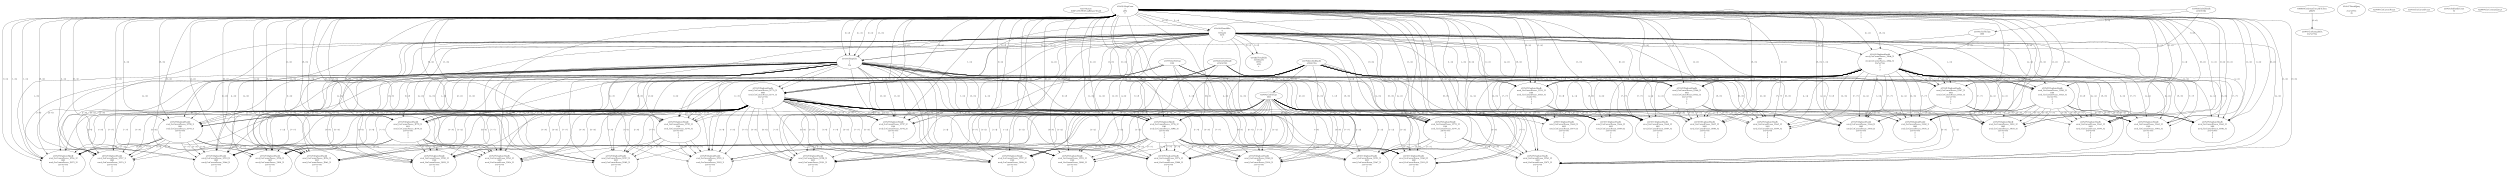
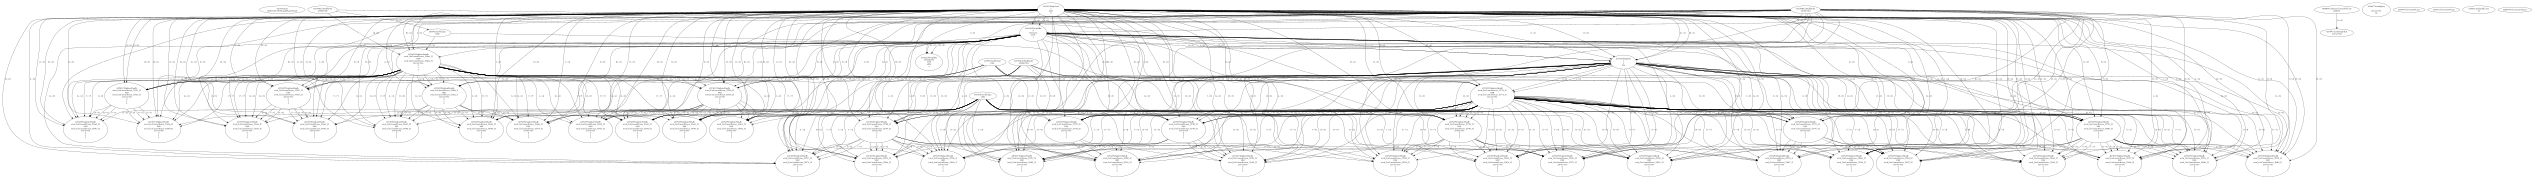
  digraph {
    fontname="EB Garamond"
    node [fontname="EB Garamond"]
    edge [fontname="EB Garamond"]
    n1 [label="4213792.main\n01087e139c39b5fb442826aeee9e2c28"]
    n2 [label="4214215.HeapCreate\n1\n4096\n0"]
    n3 [label="4214116.VirtualAlloc\n0\n33554432\n8192\n1"]
    n4 [label="4214222.VirtualAlloc\n3255304192\n65536\n4096\n4"]
    n5 [label="4219439.DuplicateHandle\nretval_GetCurrentProcess_32846_32\n1000\nretval_GetCurrentProcess_32864_32\n2147417556\n0\n1\n2"]
    n6 [label="4219439.DuplicateHandle\nretval_GetCurrentProcess_33311_32\n1001\nretval_GetCurrentProcess_33325_32\n2147417556\n0\n1\n2"]
    n7 [label="4219439.DuplicateHandle\nretval_GetCurrentProcess_33463_32\n1002\nretval_GetCurrentProcess_33587_32\n2147417556\n0\n1\n2"]
    n8 [label="4214333.HeapAlloc\n1\n1\n256"]
    n9 [label="4219439.DuplicateHandle\nretval_GetCurrentProcess_32770_32\n1000\nretval_GetCurrentProcess_32771_32\n2147417556\n0\n1\n2"]
    n10 [label="4219439.DuplicateHandle\nretval_GetCurrentProcess_32787_32\n1001\nretval_GetCurrentProcess_32792_32\n2147417556\n0\n1\n2"]
    n11 [label="4219439.DuplicateHandle\nretval_GetCurrentProcess_32908_32\n1002\nretval_GetCurrentProcess_32951_32\n2147417556\n0\n1\n2"]
    n12 [label="4219439.DuplicateHandle\nretval_GetCurrentProcess_32794_32\n1001\nretval_GetCurrentProcess_32801_32\n2147417556\n0\n1\n2"]
    n13 [label="4219439.DuplicateHandle\nretval_GetCurrentProcess_32997_32\n1002\nretval_GetCurrentProcess_33096_32\n2147417556\n0\n1\n2"]
    n14 [label="4219439.DuplicateHandle\nretval_GetCurrentProcess_32991_32\n1002\nretval_GetCurrentProcess_33089_32\n2147417556\n0\n1\n2"]
    n15 [label="4219439.DuplicateHandle\nretval_GetCurrentProcess_32788_32\n1001\nretval_GetCurrentProcess_32793_32\n2147417556\n0\n1\n2"]
    n16 [label="4219439.DuplicateHandle\nretval_GetCurrentProcess_32916_32\n1002\nretval_GetCurrentProcess_32972_32\n2147417556\n0\n1\n2"]
    n17 [label="4219439.DuplicateHandle\nretval_GetCurrentProcess_32917_32\n1002\nretval_GetCurrentProcess_32974_32\n2147417556\n0\n1\n2"]
    n18 [label="4219439.DuplicateHandle\nretval_GetCurrentProcess_32790_32\n1001\nretval_GetCurrentProcess_32796_32\n2147417556\n0\n1\n2"]
    n19 [label="4219439.DuplicateHandle\nretval_GetCurrentProcess_32926_32\n1002\nretval_GetCurrentProcess_33011_32\n2147417556\n0\n1\n2"]
    n20 [label="4219439.DuplicateHandle\nretval_GetCurrentProcess_32913_32\n1002\nretval_GetCurrentProcess_32966_32\n2147417556\n0\n1\n2"]
    n21 [label="4219439.DuplicateHandle\nretval_GetCurrentProcess_32930_32\n1002\nretval_GetCurrentProcess_33029_32\n2147417556\n0\n1\n2"]
    n22 [label="4219439.DuplicateHandle\nretval_GetCurrentProcess_32936_32\n1002\nretval_GetCurrentProcess_33045_32\n2147417556\n0\n1\n2"]
    n23 [label="4219439.DuplicateHandle\nretval_GetCurrentProcess_32789_32\n1001\nretval_GetCurrentProcess_32795_32\n2147417556\n0\n1\n2"]
    n24 [label="4219439.DuplicateHandle\nretval_GetCurrentProcess_32919_32\n1002\nretval_GetCurrentProcess_32982_32\n2147417556\n0\n1\n2"]
    n25 [label="4219439.DuplicateHandle\nretval_GetCurrentProcess_32921_32\n1002\nretval_GetCurrentProcess_32993_32\n2147417556\n0\n1\n2"]
    n26 [label="4219439.DuplicateHandle\nretval_GetCurrentProcess_32945_32\n1002\nretval_GetCurrentProcess_33054_32\n2147417556\n0\n1\n2"]
    n27 [label="4219439.DuplicateHandle\nretval_GetCurrentProcess_32976_32\n1002\nretval_GetCurrentProcess_33080_32\n2147417556\n0\n1\n2"]
    n28 [label="4219439.DuplicateHandle\nretval_GetCurrentProcess_33060_32\n1002\nretval_GetCurrentProcess_33118_32\n2147417556\n0\n1\n2"]
    n29 [label="4219439.DuplicateHandle\nretval_GetCurrentProcess_32791_32\n1001\nretval_GetCurrentProcess_32797_32\n2147417556\n0\n1\n2"]
    n30 [label="4219439.DuplicateHandle\nretval_GetCurrentProcess_32955_32\n1002\nretval_GetCurrentProcess_33067_32\n2147417556\n0\n1\n2"]
    n31 [label="4219439.DuplicateHandle\nretval_GetCurrentProcess_32965_32\n1002\nretval_GetCurrentProcess_33072_32\n2147417556\n0\n1\n2"]
    n32 [label="4219439.DuplicateHandle\nretval_GetCurrentProcess_33040_32\n1002\nretval_GetCurrentProcess_33110_32\n2147417556\n0\n1\n2"]
    n33 [label="4219439.DuplicateHandle\nretval_GetCurrentProcess_33288_32\n1001\nretval_GetCurrentProcess_33322_32\n2147417556\n0\n1\n2"]
    n34 [label="4219439.DuplicateHandle\nretval_GetCurrentProcess_33439_32\n1002\nretval_GetCurrentProcess_33486_32\n2147417556\n0\n1\n2"]
    n35 [label="4219439.DuplicateHandle\nretval_GetCurrentProcess_33442_32\n1002\nretval_GetCurrentProcess_33499_32\n2147417556\n0\n1\n2"]
    n36 [label="4219439.DuplicateHandle\nretval_GetCurrentProcess_33289_32\n1001\nretval_GetCurrentProcess_33323_32\n2147417556\n0\n1\n2"]
    n37 [label="4219439.DuplicateHandle\nretval_GetCurrentProcess_33450_32\n1002\nretval_GetCurrentProcess_33531_32\n2147417556\n0\n1\n2"]
    n38 [label="4219439.DuplicateHandle\nretval_GetCurrentProcess_33451_32\n1002\nretval_GetCurrentProcess_33533_32\n2147417556\n0\n1\n2"]
    n39 [label="4219439.DuplicateHandle\nretval_GetCurrentProcess_33441_32\n1002\nretval_GetCurrentProcess_33494_32\n2147417556\n0\n1\n2"]
    n40 [label="4219439.DuplicateHandle\nretval_GetCurrentProcess_33287_32\n1001\nretval_GetCurrentProcess_33321_32\n2147417556\n0\n1\n2"]
    n41 [label="4219439.DuplicateHandle\nretval_GetCurrentProcess_33443_32\n1002\nretval_GetCurrentProcess_33501_32\n2147417556\n0\n1\n2"]
    n42 [label="4219439.DuplicateHandle\nretval_GetCurrentProcess_33461_32\n1002\nretval_GetCurrentProcess_33581_32\n2147417556\n0\n1\n2"]
    n43 [label="4219439.DuplicateHandle\nretval_GetCurrentProcess_33460_32\n1002\nretval_GetCurrentProcess_33579_32\n2147417556\n0\n1\n2"]
    n44 [label="4219439.DuplicateHandle\nretval_GetCurrentProcess_33444_32\n1002\nretval_GetCurrentProcess_33516_32\n2147417556\n0\n1\n2"]
    n45 [label="4219439.DuplicateHandle\nretval_GetCurrentProcess_33464_32\n1002\nretval_GetCurrentProcess_33589_32\n2147417556\n0\n1\n2"]
    n46 [label="4018869.GetSystemTimeAsFileTime\n4288292"]
    n47 [label="4219047.GetStartupInfoA\n2147417564"]
    n48 [label="4214147.VirtualQuery\n\n2147417352\n28"]
    n49 [label="4219368.GetStdHandle\n4294967286"]
    n50 [label="4219392.GetFileType\n1000"]
    n51 [label="4219405.GetCurrentProcess\n"]
    n52 [label="4219414.GetCurrentProcess\n"]
    n53 [label="4219368.GetStdHandle\n4294967285"]
    n54 [label="4219392.GetFileType\n1001"]
    n55 [label="4219368.GetStdHandle\n4294967284"]
    n56 [label="4219392.GetFileType\n1002"]
    n57 [label="4219524.SetHandleCount\n32"]
    n58 [label="4220059.GetCommandLineA\n"]
    n2 -> n3 [label="(1-->4)"]
    n2 -> n3 [label="(0-->4)"]
+   n2 -> n4 [label="(2-->3)"]
    n2 -> n5 [label="(1-->6)"]
    n2 -> n5 [label="(0-->6)"]
    n2 -> n6 [label="(1-->6)"]
    n2 -> n6 [label="(0-->6)"]
    n2 -> n7 [label="(1-->6)"]
    n2 -> n7 [label="(0-->6)"]
    n2 -> n8 [label="(1-->1)"]
    n2 -> n8 [label="(0-->1)"]
    n2 -> n8 [label="(1-->2)"]
    n2 -> n8 [label="(0-->2)"]
    n2 -> n9 [label="(1-->6)"]
    n2 -> n9 [label="(0-->6)"]
    n2 -> n10 [label="(1-->6)"]
    n2 -> n10 [label="(0-->6)"]
    n2 -> n11 [label="(1-->6)"]
    n2 -> n11 [label="(0-->6)"]
    n2 -> n12 [label="(1-->6)"]
    n2 -> n12 [label="(0-->6)"]
    n2 -> n13 [label="(1-->6)"]
    n2 -> n13 [label="(0-->6)"]
    n2 -> n14 [label="(1-->6)"]
    n2 -> n14 [label="(0-->6)"]
    n2 -> n15 [label="(1-->6)"]
    n2 -> n15 [label="(0-->6)"]
    n2 -> n16 [label="(1-->6)"]
    n2 -> n16 [label="(0-->6)"]
    n2 -> n17 [label="(1-->6)"]
    n2 -> n17 [label="(0-->6)"]
    n2 -> n18 [label="(1-->6)"]
    n2 -> n18 [label="(0-->6)"]
    n2 -> n19 [label="(1-->6)"]
    n2 -> n19 [label="(0-->6)"]
    n2 -> n20 [label="(1-->6)"]
    n2 -> n20 [label="(0-->6)"]
    n2 -> n21 [label="(1-->6)"]
    n2 -> n21 [label="(0-->6)"]
    n2 -> n22 [label="(1-->6)"]
    n2 -> n22 [label="(0-->6)"]
    n2 -> n23 [label="(1-->6)"]
    n2 -> n23 [label="(0-->6)"]
    n2 -> n24 [label="(1-->6)"]
    n2 -> n24 [label="(0-->6)"]
    n2 -> n25 [label="(1-->6)"]
    n2 -> n25 [label="(0-->6)"]
    n2 -> n26 [label="(1-->6)"]
    n2 -> n26 [label="(0-->6)"]
    n2 -> n27 [label="(1-->6)"]
    n2 -> n27 [label="(0-->6)"]
    n2 -> n28 [label="(1-->6)"]
    n2 -> n28 [label="(0-->6)"]
    n2 -> n29 [label="(1-->6)"]
    n2 -> n29 [label="(0-->6)"]
    n2 -> n30 [label="(1-->6)"]
    n2 -> n30 [label="(0-->6)"]
    n2 -> n31 [label="(1-->6)"]
    n2 -> n31 [label="(0-->6)"]
    n2 -> n32 [label="(1-->6)"]
    n2 -> n32 [label="(0-->6)"]
    n2 -> n33 [label="(1-->6)"]
    n2 -> n33 [label="(0-->6)"]
    n2 -> n34 [label="(1-->6)"]
    n2 -> n34 [label="(0-->6)"]
    n2 -> n35 [label="(1-->6)"]
    n2 -> n35 [label="(0-->6)"]
    n2 -> n36 [label="(1-->6)"]
    n2 -> n36 [label="(0-->6)"]
    n2 -> n37 [label="(1-->6)"]
    n2 -> n37 [label="(0-->6)"]
    n2 -> n38 [label="(1-->6)"]
    n2 -> n38 [label="(0-->6)"]
    n2 -> n39 [label="(1-->6)"]
    n2 -> n39 [label="(0-->6)"]
    n2 -> n40 [label="(1-->6)"]
    n2 -> n40 [label="(0-->6)"]
    n2 -> n41 [label="(1-->6)"]
    n2 -> n41 [label="(0-->6)"]
    n2 -> n42 [label="(1-->6)"]
    n2 -> n42 [label="(0-->6)"]
    n2 -> n43 [label="(1-->6)"]
    n2 -> n43 [label="(0-->6)"]
    n2 -> n44 [label="(1-->6)"]
    n2 -> n44 [label="(0-->6)"]
    n2 -> n45 [label="(1-->6)"]
    n2 -> n45 [label="(0-->6)"]
    n3 -> n4 [label="(0-->1)"]
    n3 -> n4 [label="(0-->0)"]
    n3 -> n5 [label="(4-->6)"]
    n3 -> n6 [label="(4-->6)"]
    n3 -> n7 [label="(4-->6)"]
    n3 -> n8 [label="(4-->1)"]
    n3 -> n8 [label="(4-->2)"]
    n3 -> n9 [label="(4-->6)"]
    n3 -> n10 [label="(4-->6)"]
    n3 -> n11 [label="(4-->6)"]
    n3 -> n12 [label="(4-->6)"]
    n3 -> n13 [label="(4-->6)"]
    n3 -> n14 [label="(4-->6)"]
    n3 -> n15 [label="(4-->6)"]
    n3 -> n16 [label="(4-->6)"]
    n3 -> n17 [label="(4-->6)"]
    n3 -> n18 [label="(4-->6)"]
    n3 -> n19 [label="(4-->6)"]
    n3 -> n20 [label="(4-->6)"]
    n3 -> n21 [label="(4-->6)"]
    n3 -> n22 [label="(4-->6)"]
    n3 -> n23 [label="(4-->6)"]
    n3 -> n24 [label="(4-->6)"]
    n3 -> n25 [label="(4-->6)"]
    n3 -> n26 [label="(4-->6)"]
    n3 -> n27 [label="(4-->6)"]
    n3 -> n28 [label="(4-->6)"]
    n3 -> n29 [label="(4-->6)"]
    n3 -> n30 [label="(4-->6)"]
    n3 -> n31 [label="(4-->6)"]
    n3 -> n32 [label="(4-->6)"]
    n3 -> n33 [label="(4-->6)"]
    n3 -> n34 [label="(4-->6)"]
    n3 -> n35 [label="(4-->6)"]
    n3 -> n36 [label="(4-->6)"]
    n3 -> n37 [label="(4-->6)"]
    n3 -> n38 [label="(4-->6)"]
    n3 -> n39 [label="(4-->6)"]
    n3 -> n40 [label="(4-->6)"]
    n3 -> n41 [label="(4-->6)"]
    n3 -> n42 [label="(4-->6)"]
    n3 -> n43 [label="(4-->6)"]
    n3 -> n44 [label="(4-->6)"]
    n3 -> n45 [label="(4-->6)"]
    n5 -> n6 [label="(4-->4)"]
    n5 -> n6 [label="(6-->6)"]
    n5 -> n6 [label="(7-->7)"]
    n5 -> n7 [label="(4-->4)"]
    n5 -> n7 [label="(6-->6)"]
    n5 -> n7 [label="(7-->7)"]
    n5 -> n33 [label="(4-->4)"]
    n5 -> n33 [label="(6-->6)"]
    n5 -> n33 [label="(7-->7)"]
    n5 -> n34 [label="(4-->4)"]
    n5 -> n34 [label="(6-->6)"]
    n5 -> n34 [label="(7-->7)"]
    n5 -> n35 [label="(4-->4)"]
    n5 -> n35 [label="(6-->6)"]
    n5 -> n35 [label="(7-->7)"]
    n5 -> n36 [label="(4-->4)"]
    n5 -> n36 [label="(6-->6)"]
    n5 -> n36 [label="(7-->7)"]
    n5 -> n37 [label="(4-->4)"]
    n5 -> n37 [label="(6-->6)"]
    n5 -> n37 [label="(7-->7)"]
    n5 -> n38 [label="(4-->4)"]
    n5 -> n38 [label="(6-->6)"]
    n5 -> n38 [label="(7-->7)"]
    n5 -> n39 [label="(4-->4)"]
    n5 -> n39 [label="(6-->6)"]
    n5 -> n39 [label="(7-->7)"]
    n5 -> n40 [label="(4-->4)"]
    n5 -> n40 [label="(6-->6)"]
    n5 -> n40 [label="(7-->7)"]
    n5 -> n41 [label="(4-->4)"]
    n5 -> n41 [label="(6-->6)"]
    n5 -> n41 [label="(7-->7)"]
    n5 -> n42 [label="(4-->4)"]
    n5 -> n42 [label="(6-->6)"]
    n5 -> n42 [label="(7-->7)"]
    n5 -> n43 [label="(4-->4)"]
    n5 -> n43 [label="(6-->6)"]
    n5 -> n43 [label="(7-->7)"]
    n5 -> n44 [label="(4-->4)"]
    n5 -> n44 [label="(6-->6)"]
    n5 -> n44 [label="(7-->7)"]
    n5 -> n45 [label="(4-->4)"]
    n5 -> n45 [label="(6-->6)"]
    n5 -> n45 [label="(7-->7)"]
    n6 -> n7 [label="(4-->4)"]
    n6 -> n7 [label="(6-->6)"]
    n6 -> n7 [label="(7-->7)"]
    n6 -> n45 [label="(4-->4)"]
    n6 -> n45 [label="(6-->6)"]
    n6 -> n45 [label="(7-->7)"]
    n8 -> n9 [label="(1-->6)"]
    n8 -> n9 [label="(2-->6)"]
    n8 -> n10 [label="(1-->6)"]
    n8 -> n10 [label="(2-->6)"]
    n8 -> n11 [label="(1-->6)"]
    n8 -> n11 [label="(2-->6)"]
    n8 -> n12 [label="(1-->6)"]
    n8 -> n12 [label="(2-->6)"]
    n8 -> n13 [label="(1-->6)"]
    n8 -> n13 [label="(2-->6)"]
    n8 -> n14 [label="(1-->6)"]
    n8 -> n14 [label="(2-->6)"]
    n8 -> n15 [label="(1-->6)"]
    n8 -> n15 [label="(2-->6)"]
    n8 -> n16 [label="(1-->6)"]
    n8 -> n16 [label="(2-->6)"]
    n8 -> n17 [label="(1-->6)"]
    n8 -> n17 [label="(2-->6)"]
    n8 -> n18 [label="(1-->6)"]
    n8 -> n18 [label="(2-->6)"]
    n8 -> n19 [label="(1-->6)"]
    n8 -> n19 [label="(2-->6)"]
    n8 -> n20 [label="(1-->6)"]
    n8 -> n20 [label="(2-->6)"]
    n8 -> n21 [label="(1-->6)"]
    n8 -> n21 [label="(2-->6)"]
    n8 -> n22 [label="(1-->6)"]
    n8 -> n22 [label="(2-->6)"]
    n8 -> n23 [label="(1-->6)"]
    n8 -> n23 [label="(2-->6)"]
    n8 -> n24 [label="(1-->6)"]
    n8 -> n24 [label="(2-->6)"]
    n8 -> n25 [label="(1-->6)"]
    n8 -> n25 [label="(2-->6)"]
    n8 -> n26 [label="(1-->6)"]
    n8 -> n26 [label="(2-->6)"]
    n8 -> n27 [label="(1-->6)"]
    n8 -> n27 [label="(2-->6)"]
    n8 -> n28 [label="(1-->6)"]
    n8 -> n28 [label="(2-->6)"]
    n8 -> n29 [label="(1-->6)"]
    n8 -> n29 [label="(2-->6)"]
    n8 -> n30 [label="(1-->6)"]
    n8 -> n30 [label="(2-->6)"]
    n8 -> n31 [label="(1-->6)"]
    n8 -> n31 [label="(2-->6)"]
    n8 -> n32 [label="(1-->6)"]
    n8 -> n32 [label="(2-->6)"]
    n9 -> n10 [label="(4-->4)"]
    n9 -> n10 [label="(6-->6)"]
    n9 -> n10 [label="(7-->7)"]
    n9 -> n11 [label="(4-->4)"]
    n9 -> n11 [label="(6-->6)"]
    n9 -> n11 [label="(7-->7)"]
    n9 -> n12 [label="(4-->4)"]
    n9 -> n12 [label="(6-->6)"]
    n9 -> n12 [label="(7-->7)"]
    n9 -> n13 [label="(4-->4)"]
    n9 -> n13 [label="(6-->6)"]
    n9 -> n13 [label="(7-->7)"]
    n9 -> n14 [label="(4-->4)"]
    n9 -> n14 [label="(6-->6)"]
    n9 -> n14 [label="(7-->7)"]
    n9 -> n15 [label="(4-->4)"]
    n9 -> n15 [label="(6-->6)"]
    n9 -> n15 [label="(7-->7)"]
    n9 -> n16 [label="(4-->4)"]
    n9 -> n16 [label="(6-->6)"]
    n9 -> n16 [label="(7-->7)"]
    n9 -> n17 [label="(4-->4)"]
    n9 -> n17 [label="(6-->6)"]
    n9 -> n17 [label="(7-->7)"]
    n9 -> n18 [label="(4-->4)"]
    n9 -> n18 [label="(6-->6)"]
    n9 -> n18 [label="(7-->7)"]
    n9 -> n19 [label="(4-->4)"]
    n9 -> n19 [label="(6-->6)"]
    n9 -> n19 [label="(7-->7)"]
    n9 -> n20 [label="(4-->4)"]
    n9 -> n20 [label="(6-->6)"]
    n9 -> n20 [label="(7-->7)"]
    n9 -> n21 [label="(4-->4)"]
    n9 -> n21 [label="(6-->6)"]
    n9 -> n21 [label="(7-->7)"]
    n9 -> n22 [label="(4-->4)"]
    n9 -> n22 [label="(6-->6)"]
    n9 -> n22 [label="(7-->7)"]
    n9 -> n23 [label="(4-->4)"]
    n9 -> n23 [label="(6-->6)"]
    n9 -> n23 [label="(7-->7)"]
    n9 -> n24 [label="(4-->4)"]
    n9 -> n24 [label="(6-->6)"]
    n9 -> n24 [label="(7-->7)"]
    n9 -> n25 [label="(4-->4)"]
    n9 -> n25 [label="(6-->6)"]
    n9 -> n25 [label="(7-->7)"]
    n9 -> n26 [label="(4-->4)"]
    n9 -> n26 [label="(6-->6)"]
    n9 -> n26 [label="(7-->7)"]
    n9 -> n27 [label="(4-->4)"]
    n9 -> n27 [label="(6-->6)"]
    n9 -> n27 [label="(7-->7)"]
    n9 -> n28 [label="(4-->4)"]
    n9 -> n28 [label="(6-->6)"]
    n9 -> n28 [label="(7-->7)"]
    n9 -> n29 [label="(4-->4)"]
    n9 -> n29 [label="(6-->6)"]
    n9 -> n29 [label="(7-->7)"]
    n9 -> n30 [label="(4-->4)"]
    n9 -> n30 [label="(6-->6)"]
    n9 -> n30 [label="(7-->7)"]
    n9 -> n31 [label="(4-->4)"]
    n9 -> n31 [label="(6-->6)"]
    n9 -> n31 [label="(7-->7)"]
    n9 -> n32 [label="(4-->4)"]
    n9 -> n32 [label="(6-->6)"]
    n9 -> n32 [label="(7-->7)"]
    n10 -> n11 [label="(4-->4)"]
    n10 -> n11 [label="(6-->6)"]
    n10 -> n11 [label="(7-->7)"]
    n12 -> n13 [label="(4-->4)"]
    n12 -> n13 [label="(6-->6)"]
    n12 -> n13 [label="(7-->7)"]
    n12 -> n14 [label="(4-->4)"]
    n12 -> n14 [label="(6-->6)"]
    n12 -> n14 [label="(7-->7)"]
    n12 -> n27 [label="(4-->4)"]
    n12 -> n27 [label="(6-->6)"]
    n12 -> n27 [label="(7-->7)"]
    n12 -> n28 [label="(4-->4)"]
    n12 -> n28 [label="(6-->6)"]
    n12 -> n28 [label="(7-->7)"]
    n12 -> n32 [label="(4-->4)"]
    n12 -> n32 [label="(6-->6)"]
    n12 -> n32 [label="(7-->7)"]
    n15 -> n16 [label="(4-->4)"]
    n15 -> n16 [label="(6-->6)"]
    n15 -> n16 [label="(7-->7)"]
    n15 -> n17 [label="(4-->4)"]
    n15 -> n17 [label="(6-->6)"]
    n15 -> n17 [label="(7-->7)"]
    n15 -> n20 [label="(4-->4)"]
    n15 -> n20 [label="(6-->6)"]
    n15 -> n20 [label="(7-->7)"]
    n15 -> n22 [label="(4-->4)"]
    n15 -> n22 [label="(6-->6)"]
    n15 -> n22 [label="(7-->7)"]
    n18 -> n19 [label="(4-->4)"]
    n18 -> n19 [label="(6-->6)"]
    n18 -> n19 [label="(7-->7)"]
    n18 -> n21 [label="(4-->4)"]
    n18 -> n21 [label="(6-->6)"]
    n18 -> n21 [label="(7-->7)"]
    n18 -> n26 [label="(4-->4)"]
    n18 -> n26 [label="(6-->6)"]
    n18 -> n26 [label="(7-->7)"]
    n23 -> n24 [label="(4-->4)"]
    n23 -> n24 [label="(6-->6)"]
    n23 -> n24 [label="(7-->7)"]
    n23 -> n25 [label="(4-->4)"]
    n23 -> n25 [label="(6-->6)"]
    n23 -> n25 [label="(7-->7)"]
    n29 -> n30 [label="(4-->4)"]
    n29 -> n30 [label="(6-->6)"]
    n29 -> n30 [label="(7-->7)"]
    n29 -> n31 [label="(4-->4)"]
    n29 -> n31 [label="(6-->6)"]
    n29 -> n31 [label="(7-->7)"]
    n33 -> n34 [label="(4-->4)"]
    n33 -> n34 [label="(6-->6)"]
    n33 -> n34 [label="(7-->7)"]
    n33 -> n35 [label="(4-->4)"]
    n33 -> n35 [label="(6-->6)"]
    n33 -> n35 [label="(7-->7)"]
    n33 -> n43 [label="(4-->4)"]
    n33 -> n43 [label="(6-->6)"]
    n33 -> n43 [label="(7-->7)"]
    n36 -> n37 [label="(4-->4)"]
    n36 -> n37 [label="(6-->6)"]
    n36 -> n37 [label="(7-->7)"]
    n36 -> n38 [label="(4-->4)"]
    n36 -> n38 [label="(6-->6)"]
    n36 -> n38 [label="(7-->7)"]
    n36 -> n39 [label="(4-->4)"]
    n36 -> n39 [label="(6-->6)"]
    n36 -> n39 [label="(7-->7)"]
    n36 -> n42 [label="(4-->4)"]
    n36 -> n42 [label="(6-->6)"]
    n36 -> n42 [label="(7-->7)"]
    n40 -> n41 [label="(4-->4)"]
    n40 -> n41 [label="(6-->6)"]
    n40 -> n41 [label="(7-->7)"]
    n40 -> n44 [label="(4-->4)"]
    n40 -> n44 [label="(6-->6)"]
    n40 -> n44 [label="(7-->7)"]
    n46 -> n47 [label="(0-->0)"]
    n49 -> n5 [label="(0-->2)"]
    n49 -> n9 [label="(0-->2)"]
    n49 -> n50 [label="(0-->1)"]
    n50 -> n5 [label="(1-->2)"]
    n50 -> n9 [label="(1-->2)"]
    n53 -> n6 [label="(0-->2)"]
    n53 -> n10 [label="(0-->2)"]
    n53 -> n12 [label="(0-->2)"]
    n53 -> n15 [label="(0-->2)"]
    n53 -> n18 [label="(0-->2)"]
    n53 -> n23 [label="(0-->2)"]
    n53 -> n29 [label="(0-->2)"]
    n53 -> n33 [label="(0-->2)"]
    n53 -> n36 [label="(0-->2)"]
    n53 -> n40 [label="(0-->2)"]
    n54 -> n6 [label="(1-->2)"]
    n54 -> n10 [label="(1-->2)"]
    n54 -> n12 [label="(1-->2)"]
    n54 -> n15 [label="(1-->2)"]
    n54 -> n18 [label="(1-->2)"]
    n54 -> n23 [label="(1-->2)"]
    n54 -> n29 [label="(1-->2)"]
    n54 -> n33 [label="(1-->2)"]
    n54 -> n36 [label="(1-->2)"]
    n54 -> n40 [label="(1-->2)"]
    n55 -> n7 [label="(0-->2)"]
    n55 -> n11 [label="(0-->2)"]
    n55 -> n13 [label="(0-->2)"]
    n55 -> n14 [label="(0-->2)"]
    n55 -> n16 [label="(0-->2)"]
    n55 -> n17 [label="(0-->2)"]
    n55 -> n19 [label="(0-->2)"]
    n55 -> n20 [label="(0-->2)"]
    n55 -> n21 [label="(0-->2)"]
    n55 -> n22 [label="(0-->2)"]
    n55 -> n24 [label="(0-->2)"]
    n55 -> n25 [label="(0-->2)"]
    n55 -> n26 [label="(0-->2)"]
    n55 -> n27 [label="(0-->2)"]
    n55 -> n28 [label="(0-->2)"]
    n55 -> n30 [label="(0-->2)"]
    n55 -> n31 [label="(0-->2)"]
    n55 -> n32 [label="(0-->2)"]
    n55 -> n34 [label="(0-->2)"]
    n55 -> n35 [label="(0-->2)"]
    n55 -> n37 [label="(0-->2)"]
    n55 -> n38 [label="(0-->2)"]
    n55 -> n39 [label="(0-->2)"]
    n55 -> n41 [label="(0-->2)"]
    n55 -> n42 [label="(0-->2)"]
    n55 -> n43 [label="(0-->2)"]
    n55 -> n44 [label="(0-->2)"]
    n55 -> n45 [label="(0-->2)"]
-   n55 -> n56 [label="(0-->1)"]
+   n55 -> n3 [label="(0-->1)"]
    n56 -> n7 [label="(1-->2)"]
    n56 -> n11 [label="(1-->2)"]
    n56 -> n13 [label="(1-->2)"]
    n56 -> n14 [label="(1-->2)"]
    n56 -> n16 [label="(1-->2)"]
    n56 -> n17 [label="(1-->2)"]
    n56 -> n19 [label="(1-->2)"]
    n56 -> n20 [label="(1-->2)"]
    n56 -> n21 [label="(1-->2)"]
    n56 -> n22 [label="(1-->2)"]
    n56 -> n24 [label="(1-->2)"]
    n56 -> n25 [label="(1-->2)"]
    n56 -> n26 [label="(1-->2)"]
    n56 -> n27 [label="(1-->2)"]
    n56 -> n28 [label="(1-->2)"]
    n56 -> n30 [label="(1-->2)"]
    n56 -> n31 [label="(1-->2)"]
    n56 -> n32 [label="(1-->2)"]
    n56 -> n34 [label="(1-->2)"]
    n56 -> n35 [label="(1-->2)"]
    n56 -> n37 [label="(1-->2)"]
    n56 -> n38 [label="(1-->2)"]
    n56 -> n39 [label="(1-->2)"]
    n56 -> n41 [label="(1-->2)"]
    n56 -> n42 [label="(1-->2)"]
    n56 -> n43 [label="(1-->2)"]
    n56 -> n44 [label="(1-->2)"]
    n56 -> n45 [label="(1-->2)"]
  }
